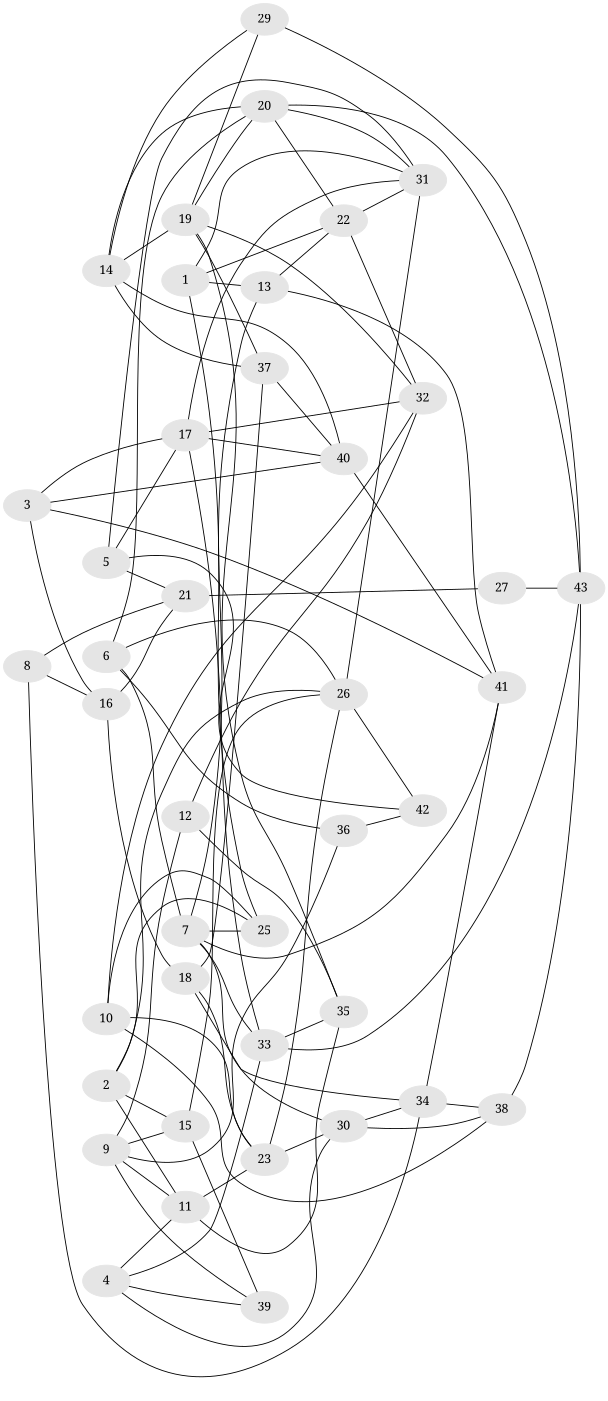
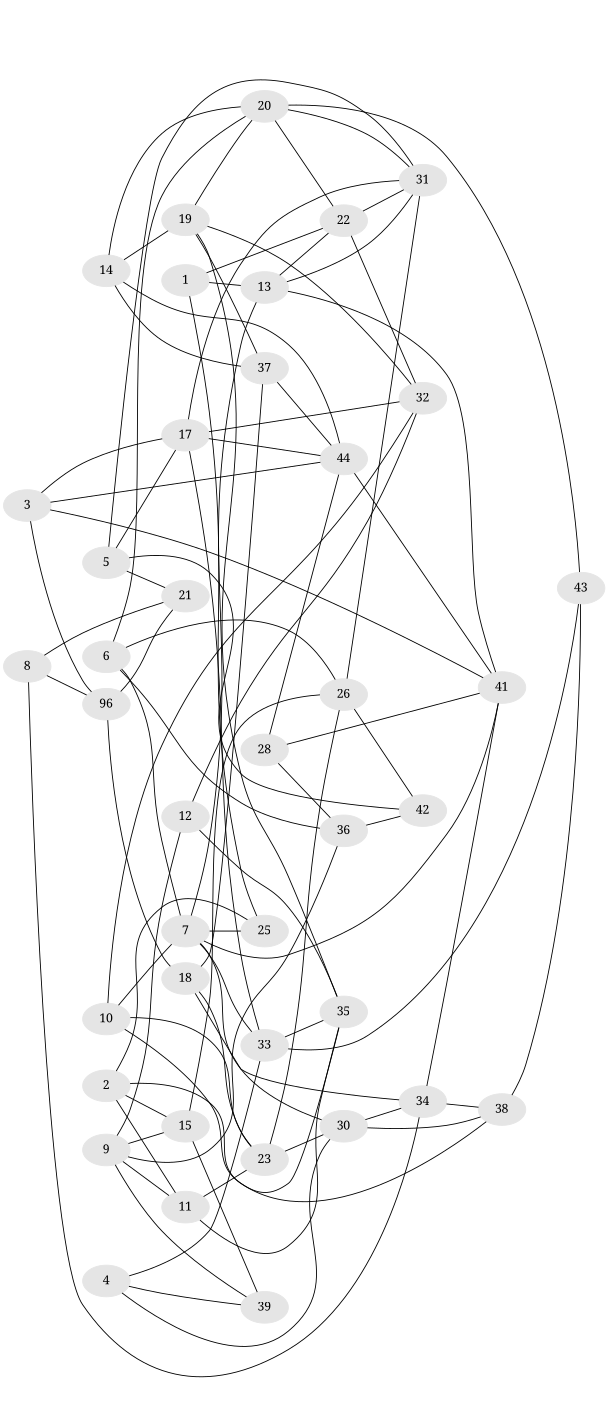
  graph {
    fontname="Noto Serif"
    rankdir=LR
    node [color=gray90 fontname="Noto Serif" style=filled]
    edge [fontname="Noto Serif" weight=1.0]
    1
    13
    22
    25
    31
    41
    32
    2
    11
    15
    26
    23
    35
    39
    42
    3
-   16
+   16 [label=96]
    17
-   40
+   40 [label=44]
    21
    18
    33
    4
    30
    34
    38
    43
    5
-   27
    6
    7
    20
    36
    8
    9
    12
    10
    14
    19
-   29
    37
+   28
    1 -- 13
    1 -- 22
    1 -- 25
-   1 -- 31
+   13 -- 31
    13 -- 22
    13 -- 41
    22 -- 31
    22 -- 32 [weight=2.0]
    2 -- 25
    2 -- 11
    2 -- 15
-   2 -- 26
+   2 -- 35
    11 -- 23
    11 -- 35
    15 -- 26
    15 -- 39 [weight=2.0]
    26 -- 31
    26 -- 42
    23 -- 26
    23 -- 30
    3 -- 41
    3 -- 16
    3 -- 17
    3 -- 40
    16 -- 21
    16 -- 18
    17 -- 31
    17 -- 32
    17 -- 40
    17 -- 33
    40 -- 41
-   21 -- 27
    18 -- 23
    18 -- 34
    18 -- 37
    33 -- 35
    33 -- 43
-   4 -- 11
    4 -- 39
    4 -- 33 [weight=2.0]
    4 -- 30 [weight=2.0]
    30 -- 34
    30 -- 38
    34 -- 41
    34 -- 38
    38 -- 43 [weight=2.0]
    5 -- 31
    5 -- 42
    5 -- 17
    5 -- 21
-   27 -- 43 [weight=2.0]
    6 -- 26
    6 -- 7
    6 -- 20
    6 -- 36
    7 -- 13
    7 -- 25
    7 -- 41
    7 -- 33
    7 -- 30
    20 -- 22
    20 -- 31
    20 -- 43
    36 -- 42 [weight=2.0]
    8 -- 16
    8 -- 21 [weight=3.0]
    8 -- 34 [weight=2.0]
    9 -- 11
    9 -- 15
    9 -- 39
    9 -- 36
    9 -- 12 [weight=2.0]
    12 -- 32
    12 -- 35
-   10 -- 25
+   10 -- 7
    10 -- 32
    10 -- 23 [weight=2.0]
    10 -- 38 [weight=2.0]
    14 -- 40
    14 -- 20
    14 -- 19
-   14 -- 29
    14 -- 37 [weight=2.0]
    19 -- 32
    19 -- 35
    19 -- 20
-   19 -- 29
    19 -- 37
-   29 -- 43
    37 -- 40
+   28 -- 41
+   28 -- 40
+   28 -- 36 [weight=2.0]
  }
